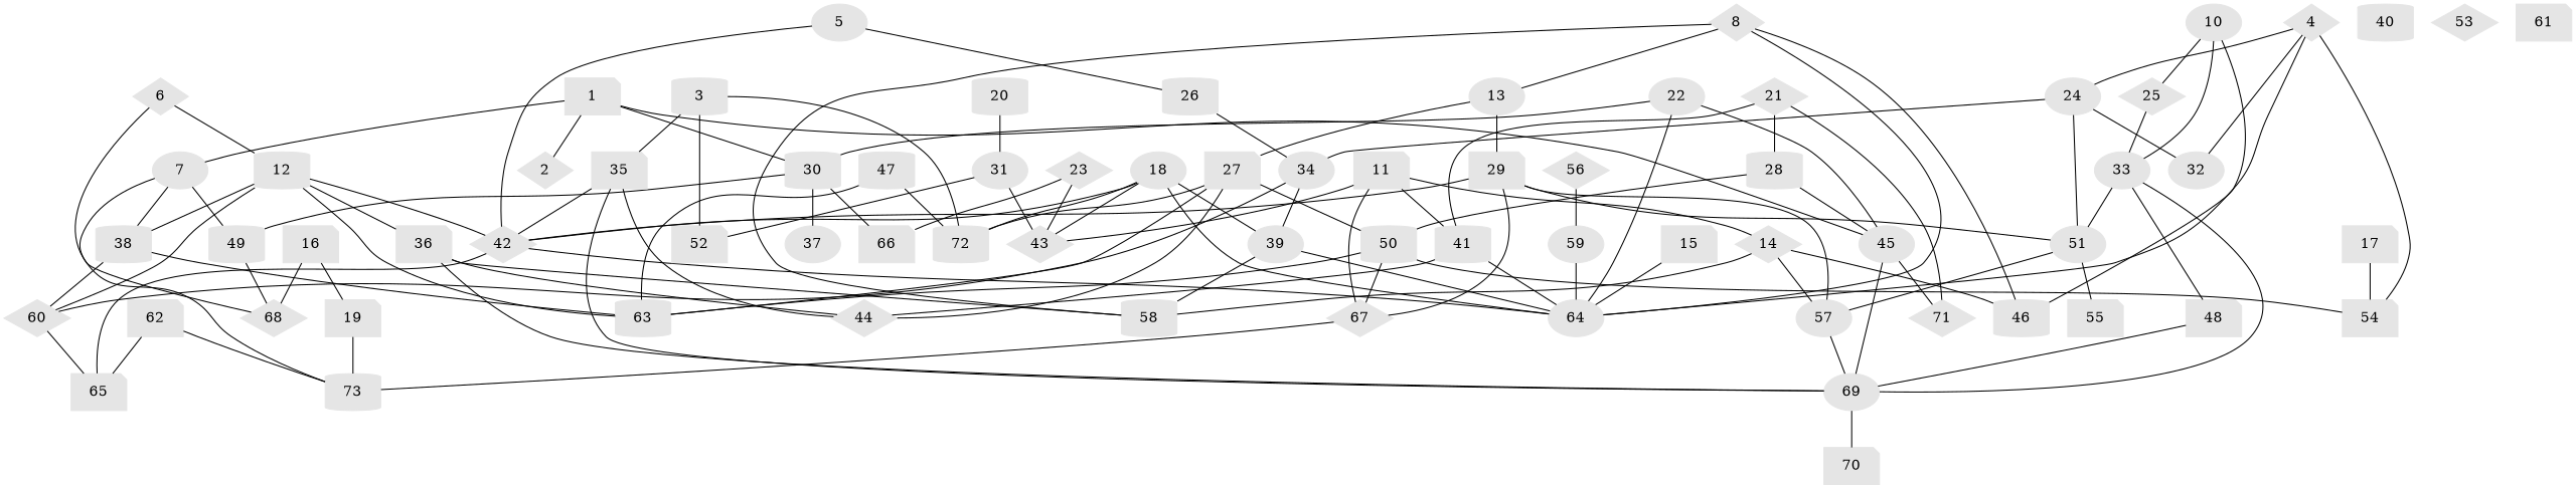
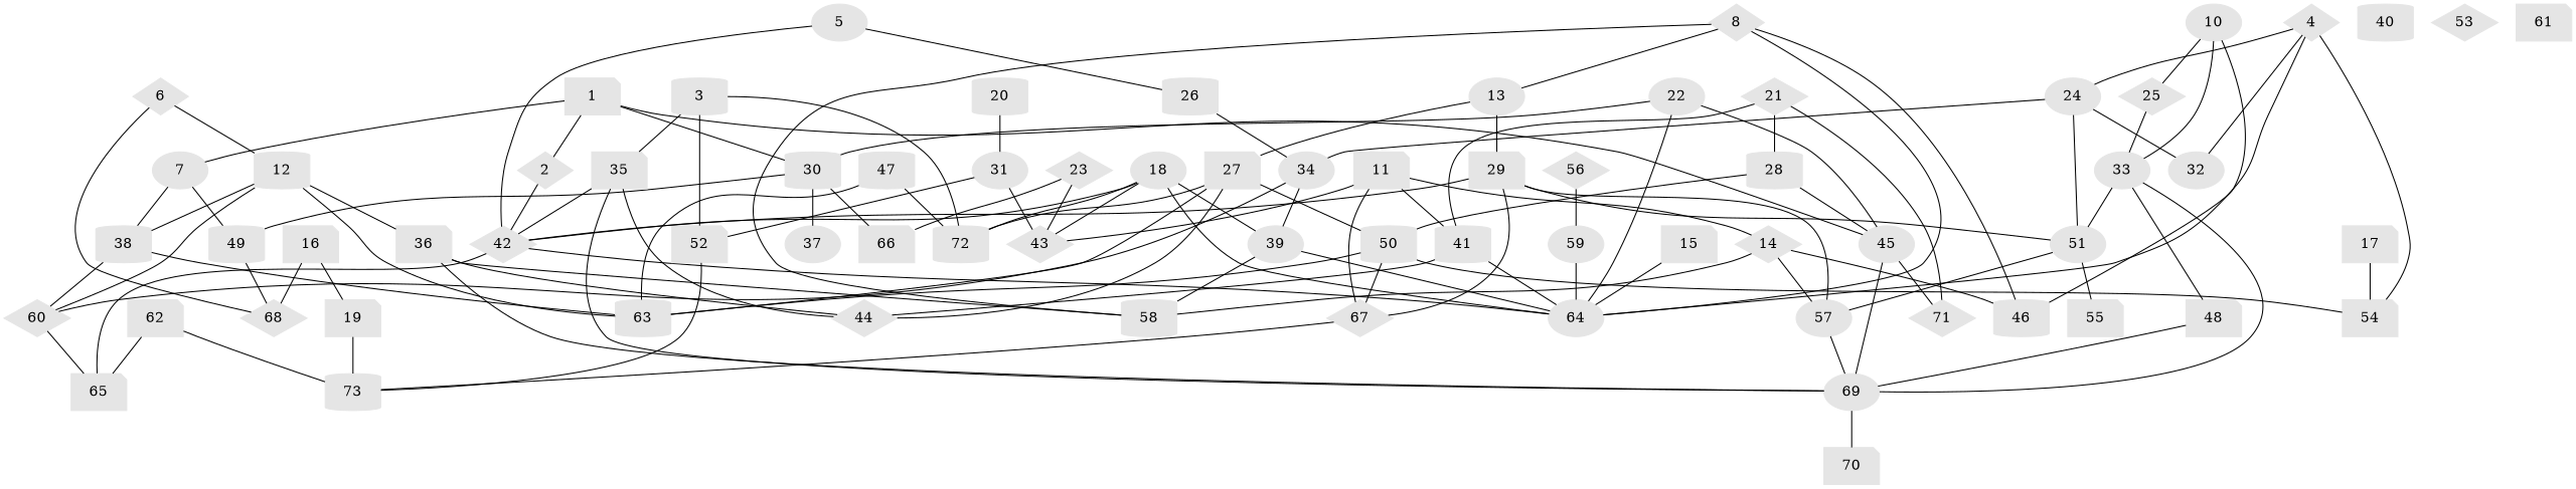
  graph {
    node [color=gray90 shape=note style=filled]
    2 [shape=diamond]
    1
    7 [shape=ellipse]
    30 [shape=cylinder]
    45 [shape=ellipse]
    42 [shape=diamond]
    38 [shape=cylinder]
    49 [shape=cylinder]
    66
    37 [shape=ellipse]
    71 [shape=diamond]
    69 [shape=ellipse]
    64 [shape=ellipse]
    65
    3 [shape=cylinder]
    35
    52
    72 [shape=cylinder]
    44 [shape=diamond]
    73 [shape=cylinder]
    4 [shape=diamond]
    24 [shape=ellipse]
    32 [shape=ellipse]
    54
    34 [shape=ellipse]
    51 [shape=ellipse]
    5 [shape=ellipse]
    26 [shape=cylinder]
    6 [shape=diamond]
    12 [shape=cylinder]
    68 [shape=diamond]
    36
    60 [shape=diamond]
    63 [shape=cylinder]
    8 [shape=diamond]
    13 [shape=ellipse]
    46 [shape=cylinder]
    58 [shape=cylinder]
    27
    29
    10 [shape=ellipse]
    25 [shape=diamond]
    33 [shape=ellipse]
    48
    14 [shape=diamond]
    11
    41 [shape=cylinder]
    43 [shape=diamond]
    67 [shape=diamond]
    57 [shape=ellipse]
    50 [shape=cylinder]
    15
    16
    19
    17
    18 [shape=ellipse]
    39 [shape=ellipse]
    62
    20 [shape=cylinder]
    31 [shape=ellipse]
    21 [shape=diamond]
    28 [shape=cylinder]
    22 [shape=ellipse]
    23 [shape=diamond]
    55
    70
    40 [shape=cylinder]
    47 [shape=cylinder]
    53 [shape=diamond]
    56 [shape=diamond]
    59 [shape=ellipse]
    61
-   12 -- 42
+   2 -- 42
    1 -- 2
    1 -- 7
    1 -- 30
    1 -- 45
    7 -- 38
    7 -- 49
    30 -- 49
    30 -- 66
    30 -- 37
    45 -- 71
    45 -- 69
    42 -- 64
    42 -- 65
    38 -- 60
    38 -- 63
    49 -- 68
    69 -- 70
    3 -- 35
    3 -- 52
    3 -- 72
    35 -- 42
    35 -- 69
    35 -- 44
-   7 -- 73
+   52 -- 73
    4 -- 64
    4 -- 24
    4 -- 32
    4 -- 54
    24 -- 32
    24 -- 34
    24 -- 51
    34 -- 60
    34 -- 39
    51 -- 57
    51 -- 55
    5 -- 42
    5 -- 26
    26 -- 34
    6 -- 12
    6 -- 68
    12 -- 38
    12 -- 36
    12 -- 60
    12 -- 63
    36 -- 69
    36 -- 44
    36 -- 58
    60 -- 65
    8 -- 64
    8 -- 13
    8 -- 46
    8 -- 58
    13 -- 27
    13 -- 29
    27 -- 72
    27 -- 44
    27 -- 63
    27 -- 50
    29 -- 42
    29 -- 51
    29 -- 67
    29 -- 57
    10 -- 46
    10 -- 25
    10 -- 33
    25 -- 33
    33 -- 69
    33 -- 51
    33 -- 48
    48 -- 69
    14 -- 46
    14 -- 58
    14 -- 57
    11 -- 14
    11 -- 41
    11 -- 43
    11 -- 67
    41 -- 64
    41 -- 44
    67 -- 73
    57 -- 69
    50 -- 54
    50 -- 63
    50 -- 67
    15 -- 64
    16 -- 68
    16 -- 19
    19 -- 73
    17 -- 54
    18 -- 42
    18 -- 64
    18 -- 72
    18 -- 43
    18 -- 39
    39 -- 64
    39 -- 58
    62 -- 65
    62 -- 73
    20 -- 31
    31 -- 52
    31 -- 43
    21 -- 71
    21 -- 41
    21 -- 28
    28 -- 45
    28 -- 50
    22 -- 30
    22 -- 45
    22 -- 64
    23 -- 66
    23 -- 43
    47 -- 72
    47 -- 63
    56 -- 59
    59 -- 64
  }
